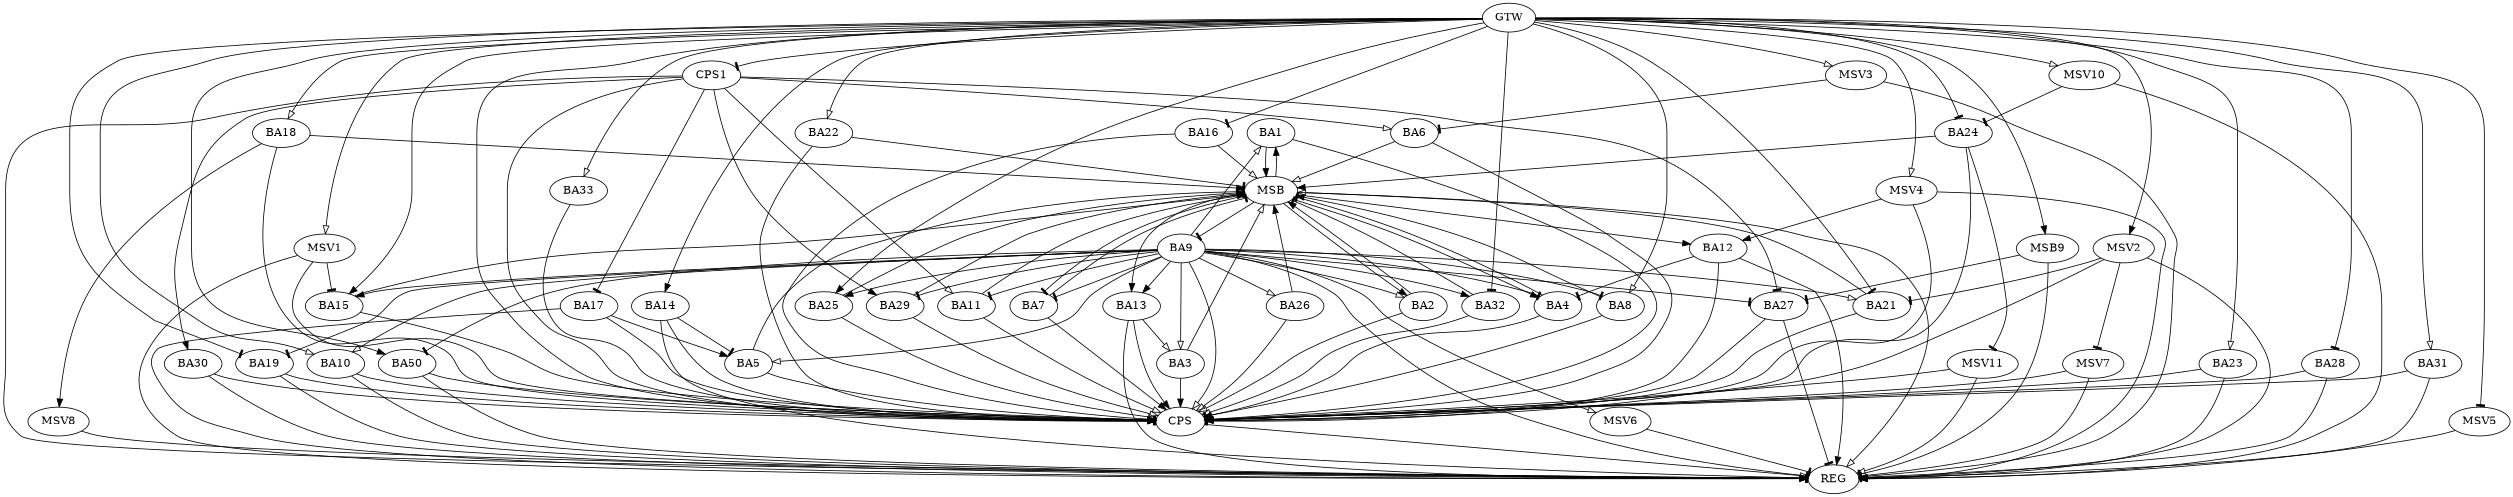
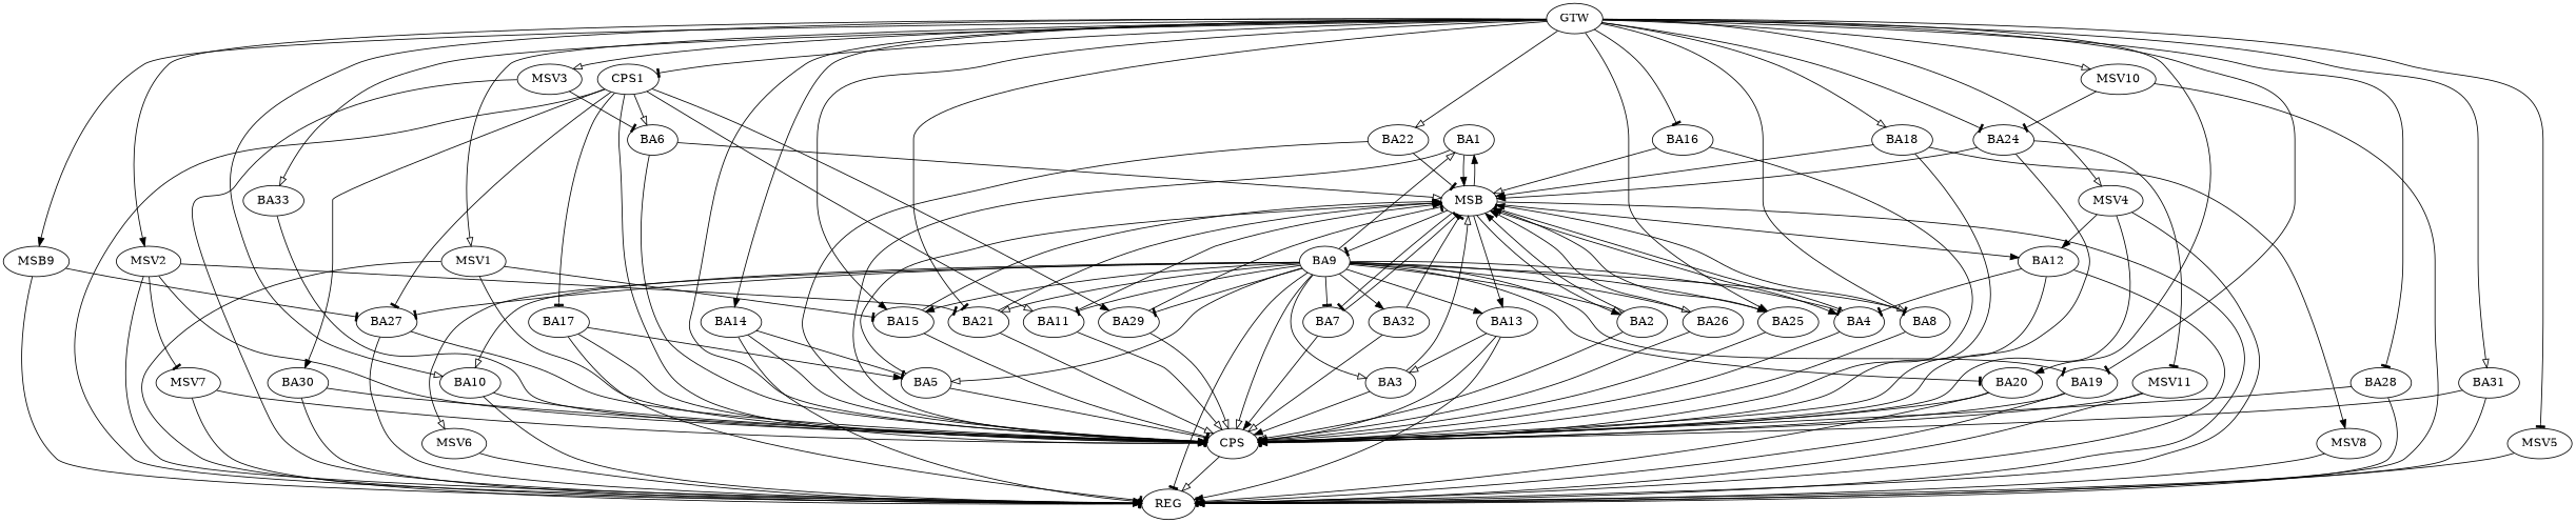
  strict digraph {
    edge [arrowhead=tee]
    n1 [label=BA1]
    n2 [label=MSB]
    n3 [label=CPS]
    n4 [label=BA2]
    n5 [label=BA4]
    n6 [label=BA7]
    n7 [label=BA9]
    n8 [label=BA13]
    n9 [label=REG]
    n10 [label=BA12]
    n11 [label=BA3]
    n12 [label=BA5]
    n13 [label=BA6]
    n14 [label=BA8]
    n15 [label=BA10]
    n16 [label=BA11]
    n17 [label=BA15]
    n18 [label=BA19]
-   n19 [label=BA50]
+   n19 [label=BA20]
    n20 [label=BA21]
    n21 [label=BA25]
    n22 [label=BA26]
    n23 [label=BA27]
    n24 [label=BA29]
    n25 [label=BA32]
    n26 [label=MSV6]
    n27 [label=BA14]
    n28 [label=BA16]
    n29 [label=BA17]
    n30 [label=BA18]
    n31 [label=MSV8]
    n32 [label=BA22]
-   n33 [label=BA23]
    n34 [label=BA24]
    n35 [label=MSV11]
    n36 [label=BA28]
    n37 [label=BA30]
    n38 [label=BA31]
    n39 [label=BA33]
    n40 [label=CPS1]
    n41 [label=GTW]
    n42 [label=MSV1]
    n43 [label=MSV2]
    n44 [label=MSV3]
    n45 [label=MSV4]
    n46 [label=MSV5]
    n47 [label=MSB9]
    n48 [label=MSV10]
    n49 [label=MSV7]
    n1 -> n2 [arrowhead=normal]
    n1 -> n3 [arrowhead=normal]
    n2 -> n1 [arrowhead=normal]
    n2 -> n4 [arrowhead=normal]
    n2 -> n5 [arrowhead=normal]
    n2 -> n6
    n2 -> n7
    n2 -> n8 [arrowhead=normal]
    n2 -> n9 [arrowhead=onormal]
    n2 -> n10 [arrowhead=normal]
    n3 -> n9 [arrowhead=onormal]
    n4 -> n2 [arrowhead=normal]
    n4 -> n3 [arrowhead=onormal]
    n5 -> n2
    n5 -> n3 [arrowhead=normal]
    n6 -> n2
    n6 -> n3 [arrowhead=normal]
    n7 -> n1 [arrowhead=onormal]
    n7 -> n3 [arrowhead=onormal]
    n7 -> n4 [arrowhead=onormal]
    n7 -> n5
    n7 -> n6
    n7 -> n8 [arrowhead=normal]
    n7 -> n9
    n7 -> n11 [arrowhead=onormal]
    n7 -> n12 [arrowhead=onormal]
    n7 -> n14
    n7 -> n15 [arrowhead=onormal]
    n7 -> n16
    n7 -> n17 [arrowhead=normal]
    n7 -> n18
    n7 -> n19
    n7 -> n20 [arrowhead=onormal]
    n7 -> n21 [arrowhead=normal]
    n7 -> n22 [arrowhead=onormal]
    n7 -> n23
    n7 -> n24
    n7 -> n25 [arrowhead=normal]
    n7 -> n26 [arrowhead=onormal]
    n8 -> n3 [arrowhead=normal]
    n8 -> n9 [arrowhead=normal]
    n8 -> n11 [arrowhead=onormal]
    n10 -> n3
    n10 -> n5
    n10 -> n9 [arrowhead=normal]
    n11 -> n2 [arrowhead=onormal]
    n11 -> n3 [arrowhead=normal]
    n12 -> n2 [arrowhead=onormal]
    n12 -> n3
    n13 -> n2 [arrowhead=onormal]
    n13 -> n3 [arrowhead=onormal]
    n14 -> n2 [arrowhead=normal]
    n14 -> n3
    n15 -> n3 [arrowhead=normal]
    n15 -> n9 [arrowhead=onormal]
    n16 -> n2 [arrowhead=normal]
    n16 -> n3 [arrowhead=onormal]
    n17 -> n2 [arrowhead=normal]
    n17 -> n3
    n18 -> n3 [arrowhead=onormal]
    n18 -> n9
    n19 -> n3 [arrowhead=onormal]
    n19 -> n9
    n20 -> n2 [arrowhead=onormal]
    n20 -> n3 [arrowhead=onormal]
    n21 -> n2 [arrowhead=normal]
    n21 -> n3 [arrowhead=onormal]
    n22 -> n2 [arrowhead=normal]
    n22 -> n3 [arrowhead=onormal]
    n23 -> n3
    n23 -> n9
    n24 -> n2
    n24 -> n3 [arrowhead=onormal]
    n25 -> n2
    n25 -> n3 [arrowhead=onormal]
    n26 -> n9
    n27 -> n3
    n27 -> n9 [arrowhead=normal]
    n27 -> n12
    n28 -> n2 [arrowhead=onormal]
    n28 -> n3 [arrowhead=onormal]
    n29 -> n3 [arrowhead=onormal]
    n29 -> n9
    n29 -> n12 [arrowhead=normal]
    n30 -> n2 [arrowhead=normal]
    n30 -> n3 [arrowhead=normal]
    n30 -> n31 [arrowhead=normal]
    n31 -> n9 [arrowhead=normal]
    n32 -> n2
    n32 -> n3 [arrowhead=onormal]
-   n33 -> n3
-   n33 -> n9 [arrowhead=onormal]
    n34 -> n2 [arrowhead=normal]
    n34 -> n3
    n34 -> n35
    n35 -> n3 [arrowhead=onormal]
    n35 -> n9 [arrowhead=onormal]
    n36 -> n3 [arrowhead=normal]
    n36 -> n9 [arrowhead=normal]
    n37 -> n3 [arrowhead=normal]
    n37 -> n9 [arrowhead=onormal]
    n38 -> n3
    n38 -> n9 [arrowhead=onormal]
    n39 -> n3 [arrowhead=normal]
    n40 -> n3 [arrowhead=onormal]
    n40 -> n9 [arrowhead=normal]
    n40 -> n13 [arrowhead=onormal]
    n40 -> n16 [arrowhead=onormal]
    n40 -> n23
    n40 -> n24 [arrowhead=normal]
    n40 -> n29
    n40 -> n37 [arrowhead=normal]
    n41 -> n3
    n41 -> n14 [arrowhead=onormal]
    n41 -> n15 [arrowhead=onormal]
    n41 -> n17 [arrowhead=normal]
    n41 -> n18
    n41 -> n19 [arrowhead=normal]
    n41 -> n20
    n41 -> n21 [arrowhead=normal]
-   n41 -> n25
    n41 -> n27 [arrowhead=normal]
    n41 -> n28
    n41 -> n30 [arrowhead=onormal]
    n41 -> n32 [arrowhead=onormal]
-   n41 -> n33 [arrowhead=onormal]
    n41 -> n34
    n41 -> n36
    n41 -> n38 [arrowhead=onormal]
    n41 -> n39 [arrowhead=onormal]
    n41 -> n40
    n41 -> n42 [arrowhead=onormal]
    n41 -> n43 [arrowhead=normal]
    n41 -> n44 [arrowhead=onormal]
    n41 -> n45 [arrowhead=onormal]
    n41 -> n46
    n41 -> n47 [arrowhead=normal]
    n41 -> n48 [arrowhead=onormal]
    n42 -> n3
    n42 -> n9
    n42 -> n17
    n43 -> n3 [arrowhead=onormal]
    n43 -> n9
    n43 -> n20
    n43 -> n49
    n44 -> n9
    n44 -> n13
    n45 -> n3 [arrowhead=onormal]
    n45 -> n9 [arrowhead=normal]
    n45 -> n10 [arrowhead=normal]
    n46 -> n9 [arrowhead=normal]
    n47 -> n9
    n47 -> n23
    n48 -> n9 [arrowhead=normal]
    n48 -> n34
    n49 -> n3 [arrowhead=onormal]
    n49 -> n9
  }
